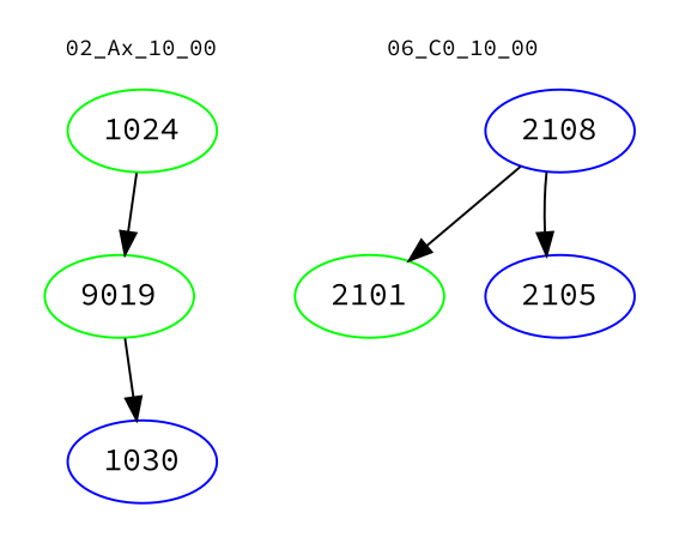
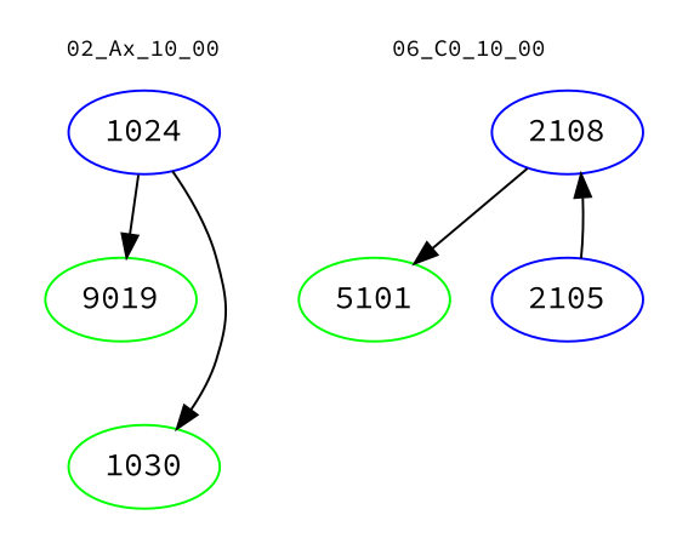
  digraph {
    fontname="Source Code Pro"
    node [color=blue fontname="Source Code Pro"]
    edge [color=black fontname="Source Code Pro"]
-   n1 [color=green label=1024]
+   n1 [label=1024]
    n2 [color=green label=9019]
-   n3 [label=1030]
+   n3 [color=green label=1030]
    n4 [label=2108]
-   n5 [color=green label=2101]
+   n5 [color=green label=5101]
    n6 [label=2105]
    subgraph cluster_1 {
      color=white
      fontsize=10
      label="02_Ax_10_00"
      n1
      n2
      n3
    }
    subgraph cluster_2 {
      color=white
      fontsize=10
      label="06_C0_10_00"
      n4
      n5
      n6
    }
    n1 -> n2
-   n2 -> n3
+   n1 -> n3
    n4 -> n5
-   n4 -> n6
+   n6 -> n4
  }
